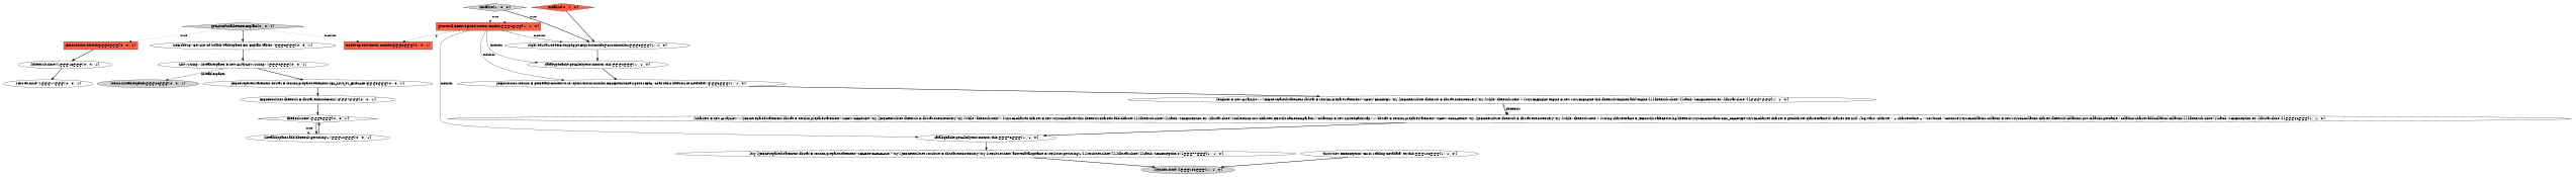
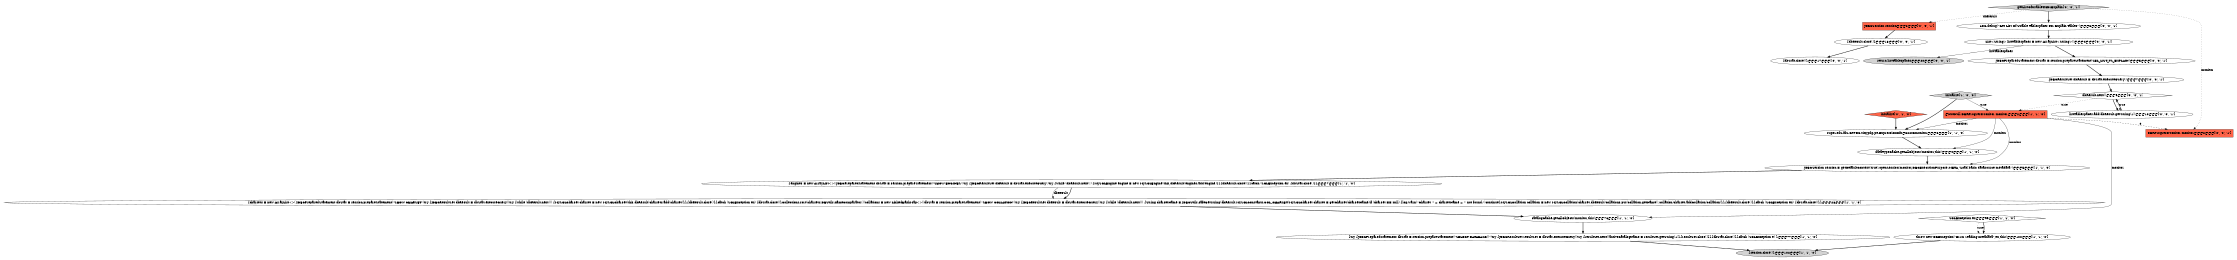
  digraph {
    node [fillcolor=white shape=ellipse style=filled]
    edge [style=bold]
    n1 [fillcolor=tomato label="JDBCSession session@@@2@@@['0', '0', '1']" shape=box]
    n2 [label="{dbResult.close()}@@@13@@@['0', '0', '1']"]
    n3 [fillcolor=tomato label="@NotNull DBRProgressMonitor monitor@@@2@@@['1', '1', '0']" shape=box]
    n4 [label="catalogCache.getAllObjects(monitor,this)@@@76@@@['1', '1', '0']"]
    n5 [label="dataTypeCache.getAllObjects(monitor,this)@@@4@@@['1', '1', '0']"]
    n6 [label="super.edu.fdu.CPPDG.tinypdg.pe.ExpressionInfo@32205monitor@@@3@@@['1', '1', '0']"]
    n7 [label="JDBCSession session = getDefaultContext(true).openSession(monitor,DBCExecutionPurpose.META,\"Load basic datasource metadata\")@@@5@@@['1', '1', '0']"]
    n8 [fillcolor=tomato label="DBRProgressMonitor monitor@@@2@@@['0', '0', '1']" shape=box]
    n9 [label="{try {JDBCPreparedStatement dbStat = session.prepareStatement(\"SELECT DATABASE()\")try {JDBCResultSet resultSet = dbStat.executeQuery()try {resultSet.next()activeCatalogName = resultSet.getString(1)}{resultSet.close()}}{dbStat.close()}}catch (SQLException e) }@@@77@@@['1', '1', '0']"]
    n10 [label="{engines = new ArrayList<>()JDBCPreparedStatement dbStat = session.prepareStatement(\"SHOW ENGINES\")try {JDBCResultSet dbResult = dbStat.executeQuery()try {while (dbResult.next()) {MySQLEngine engine = new MySQLEngine(this,dbResult)engines.add(engine)}}{dbResult.close()}}catch (SQLException ex) {dbStat.close()}}@@@7@@@['1', '1', '0']"]
    n11 [fillcolor=tomato label="initialize['0', '1', '0']" shape=diamond]
    n12 [label="JDBCPreparedStatement dbStat = session.prepareStatement(SEL_LIST_TS_EXPLAIN)@@@5@@@['0', '0', '1']"]
    n13 [label="JDBCResultSet dbResult = dbStat.executeQuery()@@@7@@@['0', '0', '1']"]
    n14 [label="dbResult.next()@@@9@@@['0', '0', '1']" shape=diamond]
    n15 [label="LOG.debug(\"Get List Of Usable Tablespaces For Explain Tables\")@@@3@@@['0', '0', '1']"]
    n16 [label="List<String> listTablespaces = new ArrayList<String>()@@@4@@@['0', '0', '1']"]
    n17 [fillcolor=lightgray label="return listTablespaces@@@20@@@['0', '0', '1']"]
    n18 [fillcolor=lightgray label="{session.close()}@@@102@@@['1', '1', '0']"]
    n19 [fillcolor=lightgray label="initialize['1', '0', '0']" shape=diamond]
    n20 [label="{charsets = new ArrayList<>()JDBCPreparedStatement dbStat = session.prepareStatement(\"SHOW CHARSET\")try {JDBCResultSet dbResult = dbStat.executeQuery()try {while (dbResult.next()) {MySQLCharset charset = new MySQLCharset(this,dbResult)charsets.add(charset)}}{dbResult.close()}}catch (SQLException ex) {dbStat.close()}Collections.sort(charsets,DBUtils.nameComparator())collations = new LinkedHashMap<>()dbStat = session.prepareStatement(\"SHOW COLLATION\")try {JDBCResultSet dbResult = dbStat.executeQuery()try {while (dbResult.next()) {String charsetName = JDBCUtils.safeGetString(dbResult,MySQLConstants.COL_CHARSET)MySQLCharset charset = getCharset(charsetName)if (charset == null) {log.warn(\"Charset '\" + charsetName + \"' not found.\")continue}MySQLCollation collation = new MySQLCollation(charset,dbResult)collations.put(collation.getName(),collation)charset.addCollation(collation)}}{dbResult.close()}}catch (SQLException ex) {dbStat.close()}}@@@28@@@['1', '1', '0']"]
+   n21 [label="SQLException ex@@@99@@@['1', '1', '0']" shape=diamond]
    n22 [label="throw new DBException(\"Error reading metadata\",ex,this)@@@100@@@['1', '1', '0']"]
    n23 [label="{dbStat.close()}@@@17@@@['0', '0', '1']"]
    n24 [fillcolor=lightgray label="getListOfUsableTsForExplain['0', '0', '1']" shape=diamond]
    n25 [label="listTablespaces.add(dbResult.getString(1))@@@10@@@['0', '0', '1']"]
    n1 -> n2
    n2 -> n23
    n3 -> n4 [label=monitor style=solid]
    n3 -> n5 [label=monitor style=solid]
    n3 -> n6 [label=monitor style=solid]
    n3 -> n7 [label=monitor style=solid]
    n3 -> n8 [label=0 style=dashed]
    n4 -> n9
    n5 -> n7
    n6 -> n5
    n7 -> n10
    n9 -> n18
    n10 -> n20
    n10 -> n20 [label=dbResult style=solid]
-   n11 -> n3 [label=true style=dotted]
+   n14 -> n3 [label=true style=dotted]
    n11 -> n6
    n12 -> n13
    n13 -> n14
    n14 -> n25 [label=true style=dotted]
    n14 -> n25
    n15 -> n16
    n16 -> n12
    n16 -> n17 [label=listTablespaces style=solid]
-   n19 -> n3 [label=true style=dotted]
+   n19 -> n3 [label=true style=solid]
    n19 -> n6
    n20 -> n4
+   n21 -> n22 [label=true style=dotted]
+   n21 -> n22
    n22 -> n18
-   n24 -> n1 [label=true style=dotted]
+   n24 -> n1 [label=dbResult style=dotted]
    n24 -> n8 [label=monitor style=dotted]
    n24 -> n15
    n25 -> n14
  }
